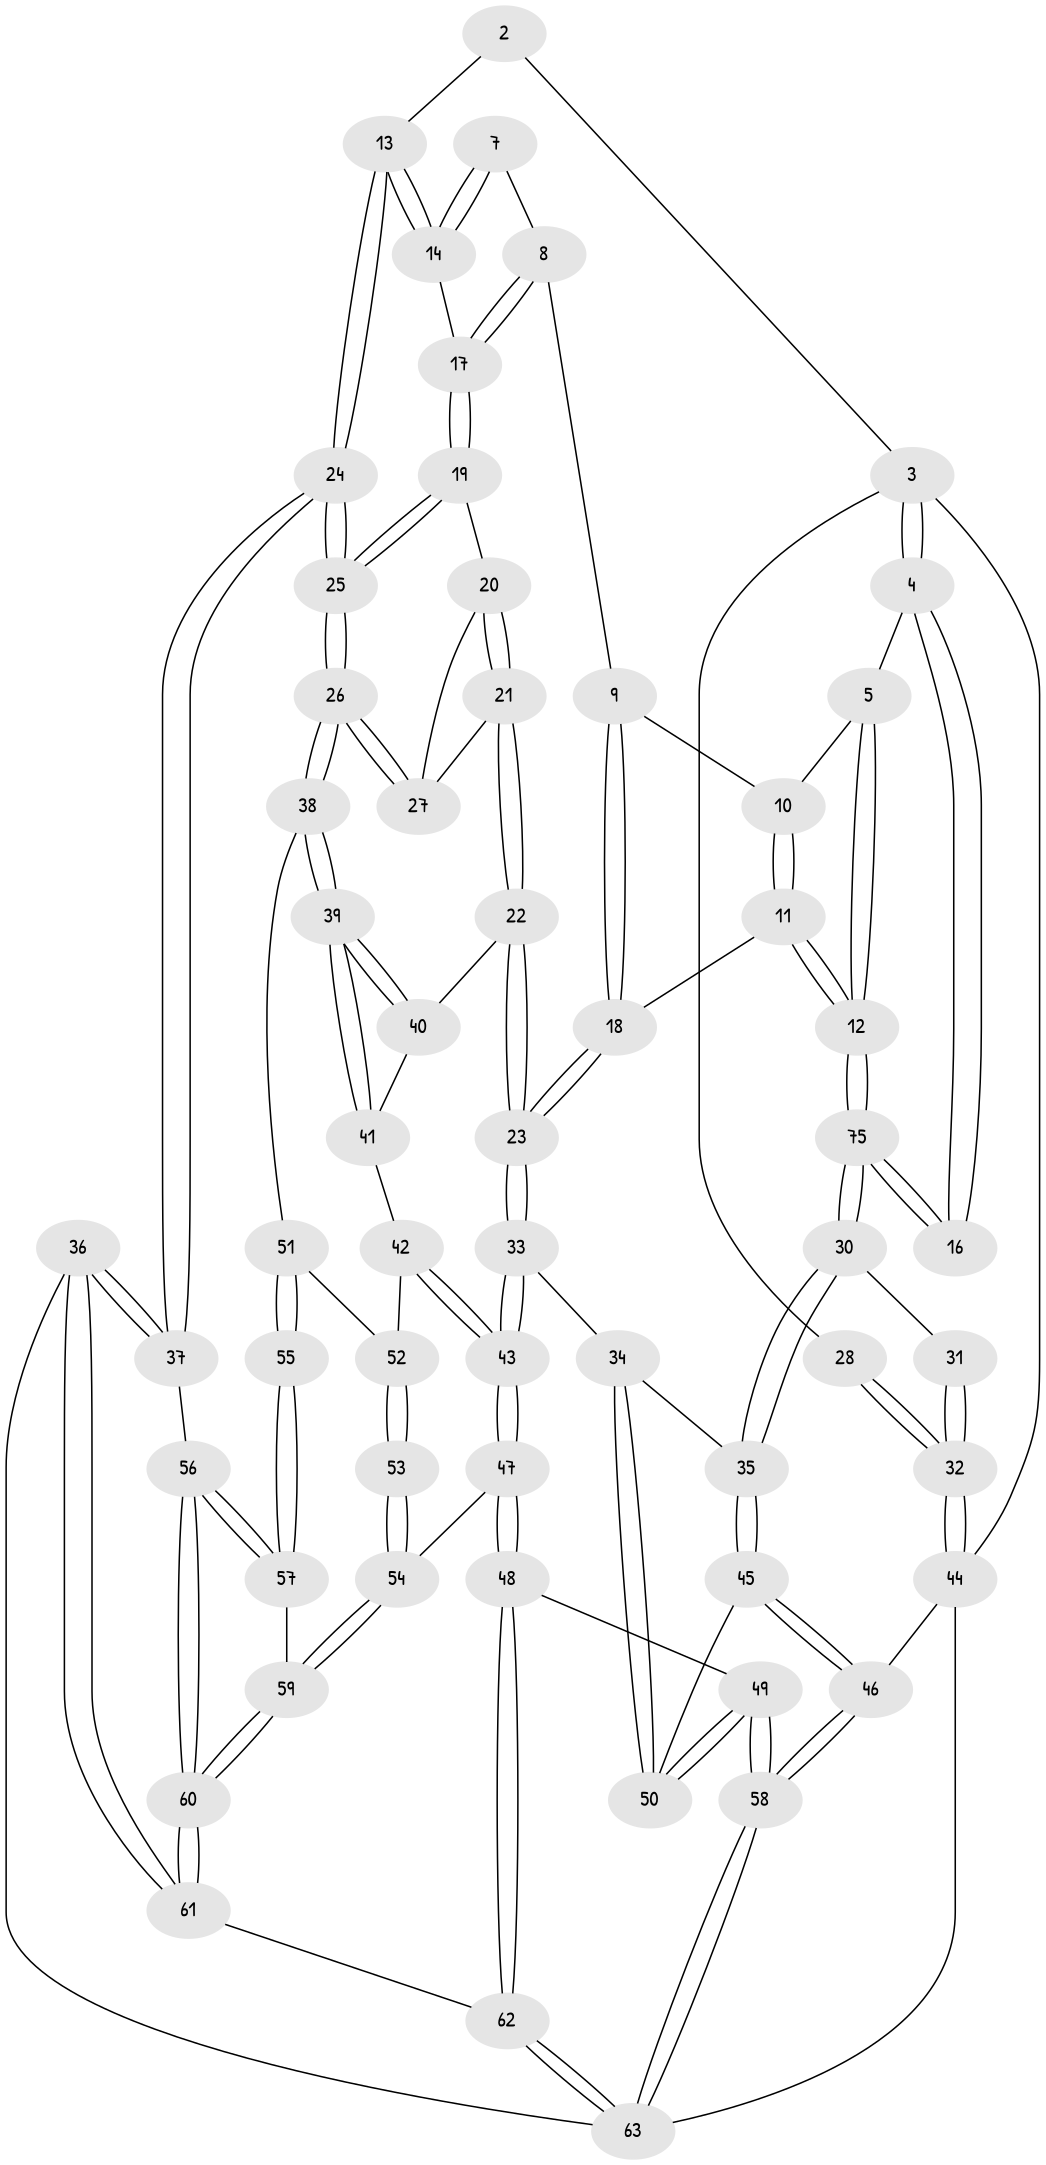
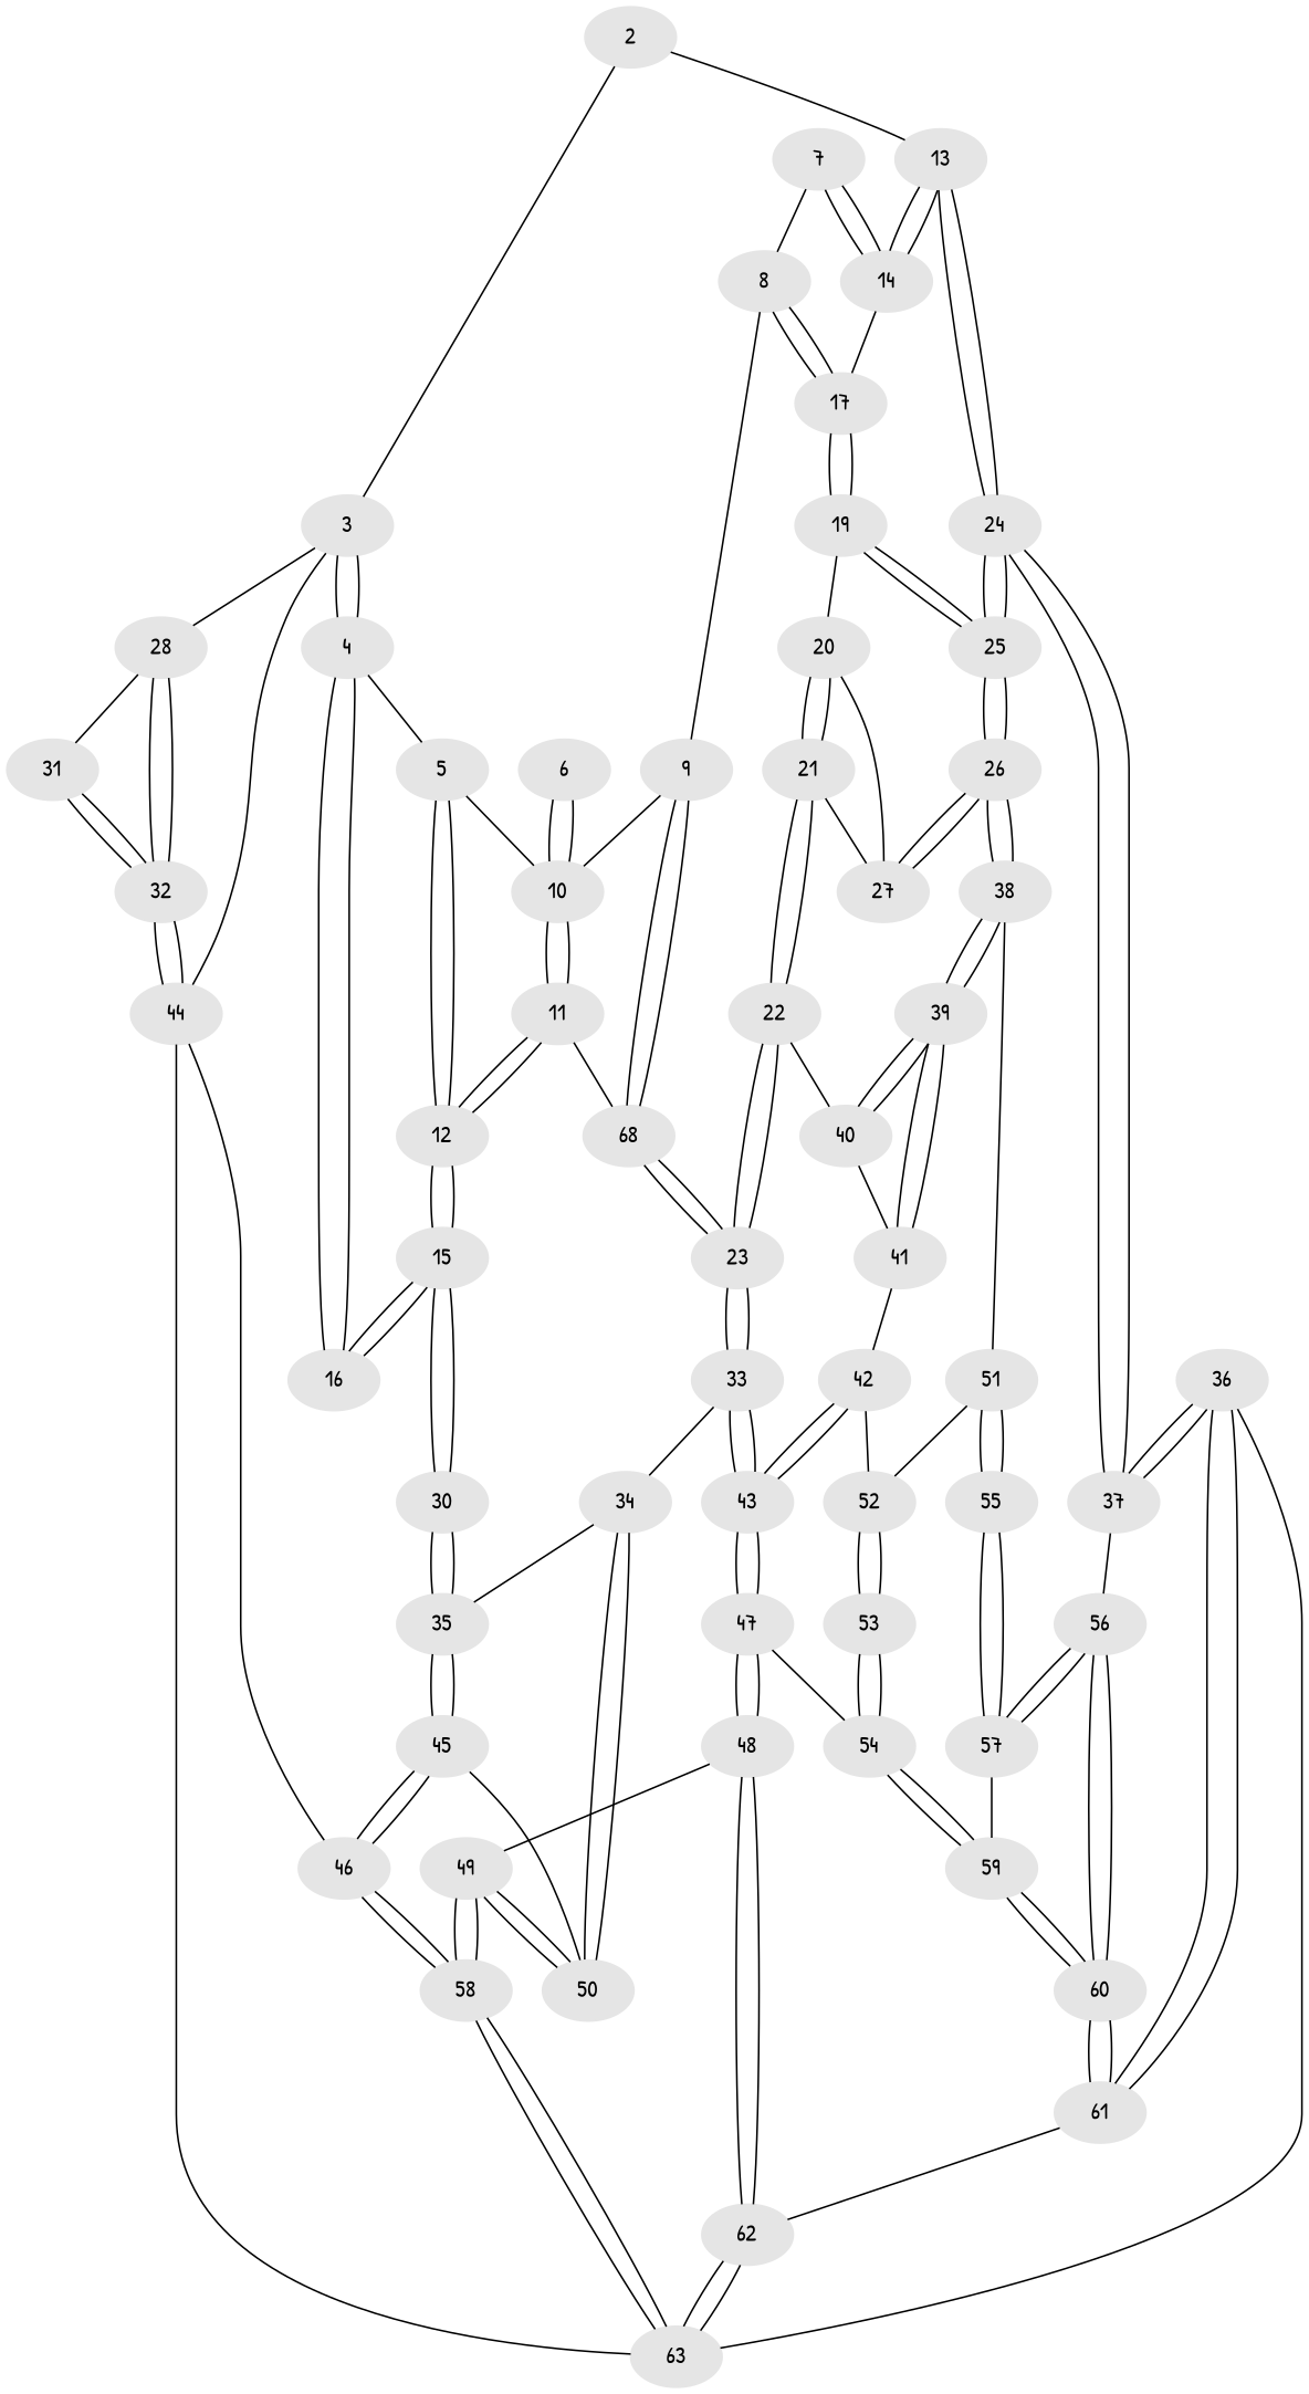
  graph {
    fontname="Patrick Hand"
    node [color=gray90 fontname="Patrick Hand" style=filled]
    edge [fontname="Patrick Hand"]
    2
    3
    13
    7
    8
    14
    4
    28
    44
    24
    36
    37
    61
    63
    5
    16
    32
    46
    12
    10
-   15 [label=75]
+   6
+   15
    11
    9
    17
-   18
+   18 [label=68]
    19
    23
    30
    25
    31
    35
    20
    33
    21
    27
    26
    22
    40
    41
    34
    43
    56
    38
    39
    51
    45
    50
    47
    62
    57
    60
    52
    55
    42
    53
    48
    54
    58
    49
    59
    2 -- 3
    2 -- 13
    3 -- 4
    3 -- 4
    3 -- 28
    3 -- 44
    13 -- 14
    13 -- 14
    13 -- 24
    13 -- 24
    7 -- 8
    7 -- 14
    7 -- 14
    8 -- 9
    8 -- 17
    8 -- 17
    14 -- 17
    4 -- 5
    4 -- 16
    4 -- 16
    28 -- 32
    28 -- 32
    44 -- 63
    44 -- 46
    24 -- 37
    24 -- 37
    24 -- 25
    24 -- 25
    36 -- 37
    36 -- 37
    36 -- 61
    36 -- 61
    36 -- 63
    37 -- 56
    61 -- 62
    5 -- 12
    5 -- 12
    5 -- 10
    32 -- 44
    32 -- 44
    46 -- 58
    46 -- 58
    12 -- 15
    12 -- 15
    10 -- 11
    10 -- 11
+   6 -- 10
+   6 -- 10
    15 -- 16
    15 -- 16
    15 -- 30
    15 -- 30
    11 -- 12
    11 -- 12
    11 -- 18
    9 -- 10
    9 -- 18
    9 -- 18
    17 -- 19
    17 -- 19
    18 -- 23
    18 -- 23
    19 -- 25
    19 -- 25
    19 -- 20
    23 -- 33
    23 -- 33
-   30 -- 31
+   28 -- 31
    30 -- 35
    30 -- 35
    25 -- 26
    25 -- 26
    31 -- 32
    31 -- 32
    35 -- 45
    35 -- 45
    20 -- 21
    20 -- 21
    20 -- 27
    33 -- 34
    33 -- 43
    33 -- 43
    21 -- 27
    21 -- 22
    21 -- 22
    26 -- 27
    26 -- 27
    26 -- 38
    26 -- 38
    22 -- 23
    22 -- 23
    22 -- 40
    40 -- 41
    41 -- 42
    34 -- 35
    34 -- 50
    34 -- 50
    43 -- 47
    43 -- 47
    56 -- 57
    56 -- 57
    56 -- 60
    56 -- 60
    38 -- 39
    38 -- 39
    38 -- 51
    39 -- 40
    39 -- 40
    39 -- 41
    39 -- 41
    51 -- 52
    51 -- 55
    51 -- 55
    45 -- 46
    45 -- 46
    45 -- 50
    47 -- 48
    47 -- 48
    47 -- 54
    62 -- 63
    62 -- 63
    57 -- 59
    60 -- 61
    60 -- 61
    52 -- 53
    52 -- 53
    55 -- 57
    55 -- 57
    42 -- 43
    42 -- 43
    42 -- 52
    53 -- 54
    53 -- 54
    48 -- 62
    48 -- 62
    48 -- 49
    54 -- 59
    54 -- 59
    58 -- 63
    58 -- 63
    49 -- 50
    49 -- 50
    49 -- 58
    49 -- 58
    59 -- 60
    59 -- 60
  }
